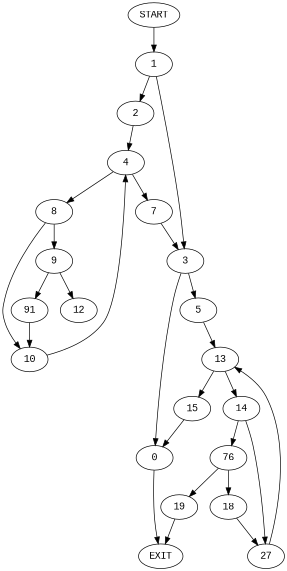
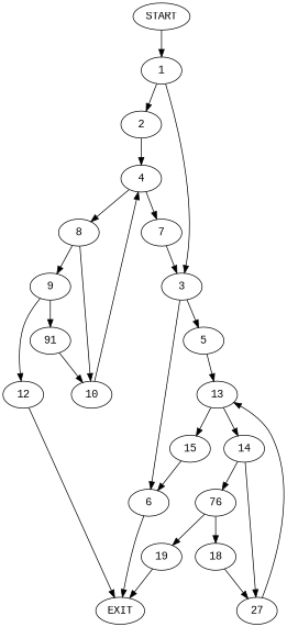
  digraph {
    fontname="Liberation Mono"
    node [fontname="Liberation Mono"]
    edge [fontname="Liberation Mono"]
    n1 [label=START]
    1
    2
    3
    n5 [label=EXIT]
    4
    5
-   6 [label=0]
+   6
    7
    8
    13
    9
    10
    14
    15
    n16 [label=91]
    12
    n18 [label=76]
    n19 [label=27]
    18
    19
    n1 -> 1
    1 -> 2
    1 -> 3
    2 -> 4
    3 -> 5
    3 -> 6
    4 -> 7
    4 -> 8
    5 -> 13
    6 -> n5
    7 -> 3
    8 -> 9
    8 -> 10
    13 -> 14
    13 -> 15
    9 -> n16
    9 -> 12
    10 -> 4
    14 -> n18
    14 -> n19
    15 -> 6
    n16 -> 10
+   12 -> n5
    n18 -> 18
    n18 -> 19
    n19 -> 13
    18 -> n19
    19 -> n5
  }
